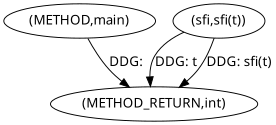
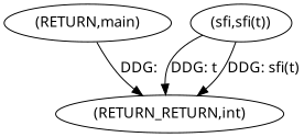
  digraph {
    fontname="Noto Sans"
    node [fontname="Noto Sans"]
    edge [fontname="Noto Sans"]
-   n1 [label="(METHOD,main)"]
-   n2 [label="(METHOD_RETURN,int)"]
+   n1 [label="(RETURN,main)"]
+   n2 [label="(RETURN_RETURN,int)"]
    n3 [label="(sfi,sfi(t))"]
    n1 -> n2 [label="DDG: "]
    n3 -> n2 [label="DDG: t"]
    n3 -> n2 [label="DDG: sfi(t)"]
  }
